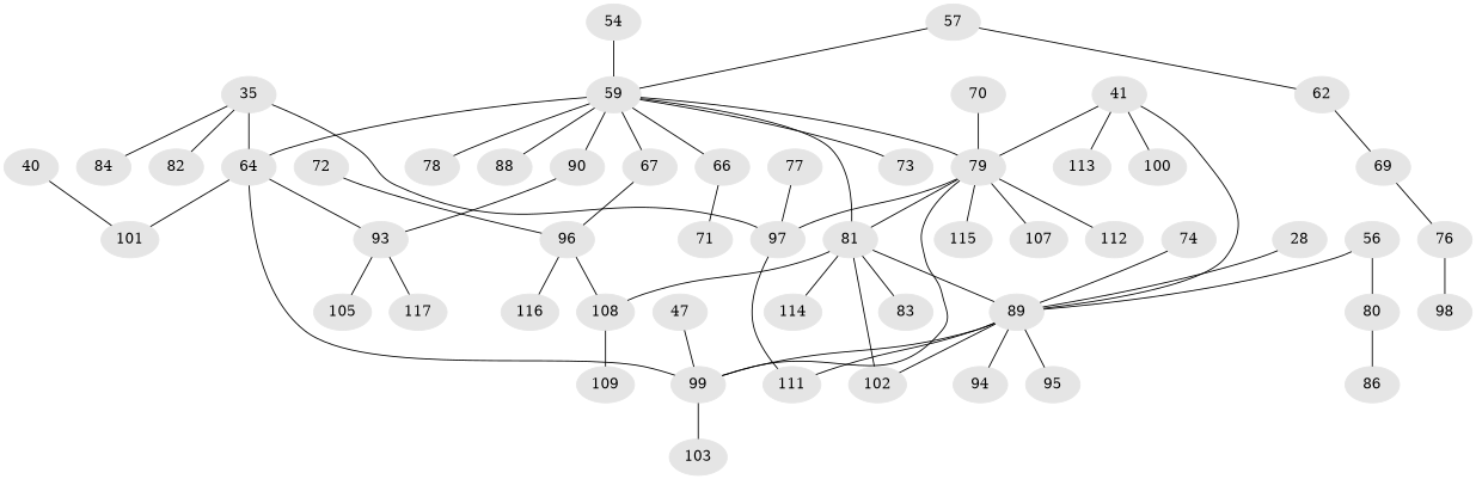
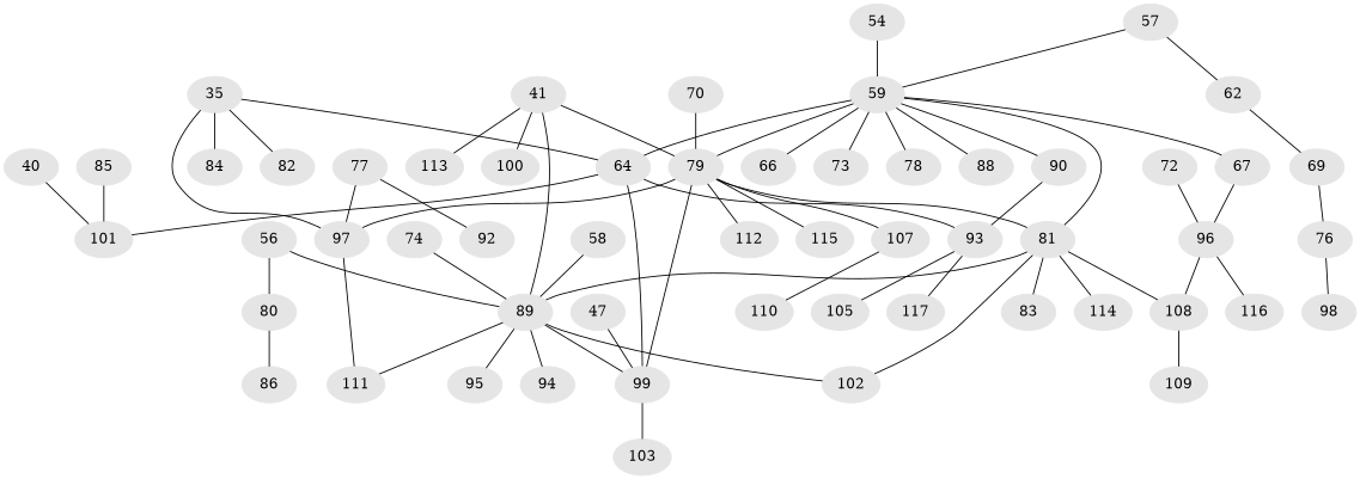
  graph {
    node [color=gray90 style=filled]
    89 [super="+8+61+39+23"]
    99 [super="+87+45"]
    102 [super="+33"]
    94
    95
    111 [super="+106"]
-   28
+   28 [label=58]
    35 [super="+17"]
    64 [super="+5+19"]
    82
    84
    97 [super="+60+21"]
    101 [super="+32"]
    93 [super="+63+37+48"]
    40
    41 [super="+31+34"]
    79 [super="+36+44+46"]
    100
    113
    81 [super="+55+52+75+1"]
    107 [super="+104"]
    112
    115
    103
    47
    59 [super="+25+15+51+42+18"]
    66
    67 [super="+58"]
    73
    78
    88
    90
    54
    56
    80
    86
    57
    62
    69
-   71
    96 [super="+65"]
    83
    108 [super="+3"]
    114
    76
    105
    117
    116
    98
    70
    72
    74
    77 [super="+27+29"]
+   92
+   110
    109
+   85
    89 -- 99
    89 -- 102
    89 -- 94
    89 -- 95
    89 -- 111
    99 -- 103
    28 -- 89
    35 -- 64
    35 -- 82
    35 -- 84
    35 -- 97 [weight=2]
    64 -- 99
    64 -- 101
    64 -- 93
    97 -- 111
    93 -- 105
    93 -- 117
    40 -- 101
    41 -- 89
    41 -- 79
    41 -- 100
    41 -- 113
    79 -- 99
    79 -- 97 [weight=2]
    79 -- 81
    79 -- 107
    79 -- 112
    79 -- 115
    81 -- 89 [weight=2]
    81 -- 102
    81 -- 83
    81 -- 108 [weight=2]
    81 -- 114
+   107 -- 110
    47 -- 99
    59 -- 64 [weight=3]
    59 -- 79
    59 -- 81
    59 -- 66
    59 -- 67
    59 -- 73
    59 -- 78
    59 -- 88
    59 -- 90
-   66 -- 71
    67 -- 96
    90 -- 93
    54 -- 59
    56 -- 89
    56 -- 80
    80 -- 86
    57 -- 59
    57 -- 62
    62 -- 69
    69 -- 76
    96 -- 108
    96 -- 116
    108 -- 109
    76 -- 98
    70 -- 79
    72 -- 96
    74 -- 89
    77 -- 97
+   77 -- 92
+   85 -- 101
  }
